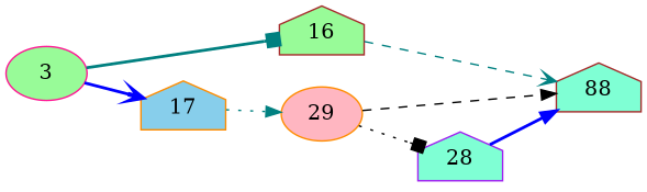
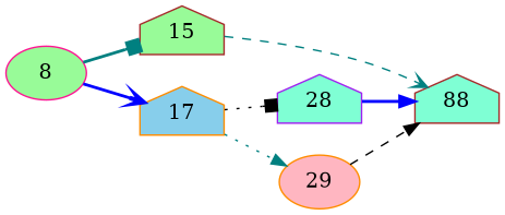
  strict digraph {
    rankdir=LR
    node [color=brown fillcolor=palegreen shape=house style=filled]
    edge [arrowhead=normal color=teal style=bold]
-   3 [color=deeppink entry=true shape=ellipse]
-   16
+   3 [color=deeppink entry=true shape=ellipse label=8]
+   16 [label=15]
    17 [color=darkorange fillcolor=skyblue]
    88 [fillcolor=aquamarine]
    28 [color=purple fillcolor=aquamarine]
    29 [color=darkorange fillcolor=lightpink shape=ellipse]
    3 -> 16 [arrowhead=box cond=true]
    3 -> 17 [arrowhead=vee color=blue cond=false]
    16 -> 88 [arrowhead=vee style=dashed]
-   29 -> 28 [arrowhead=box color=black cond=true style=dotted]
+   17 -> 28 [arrowhead=box color=black cond=true style=dotted]
    17 -> 29 [cond=false style=dotted]
    28 -> 88 [color=blue]
    29 -> 88 [color=black style=dashed]
  }
